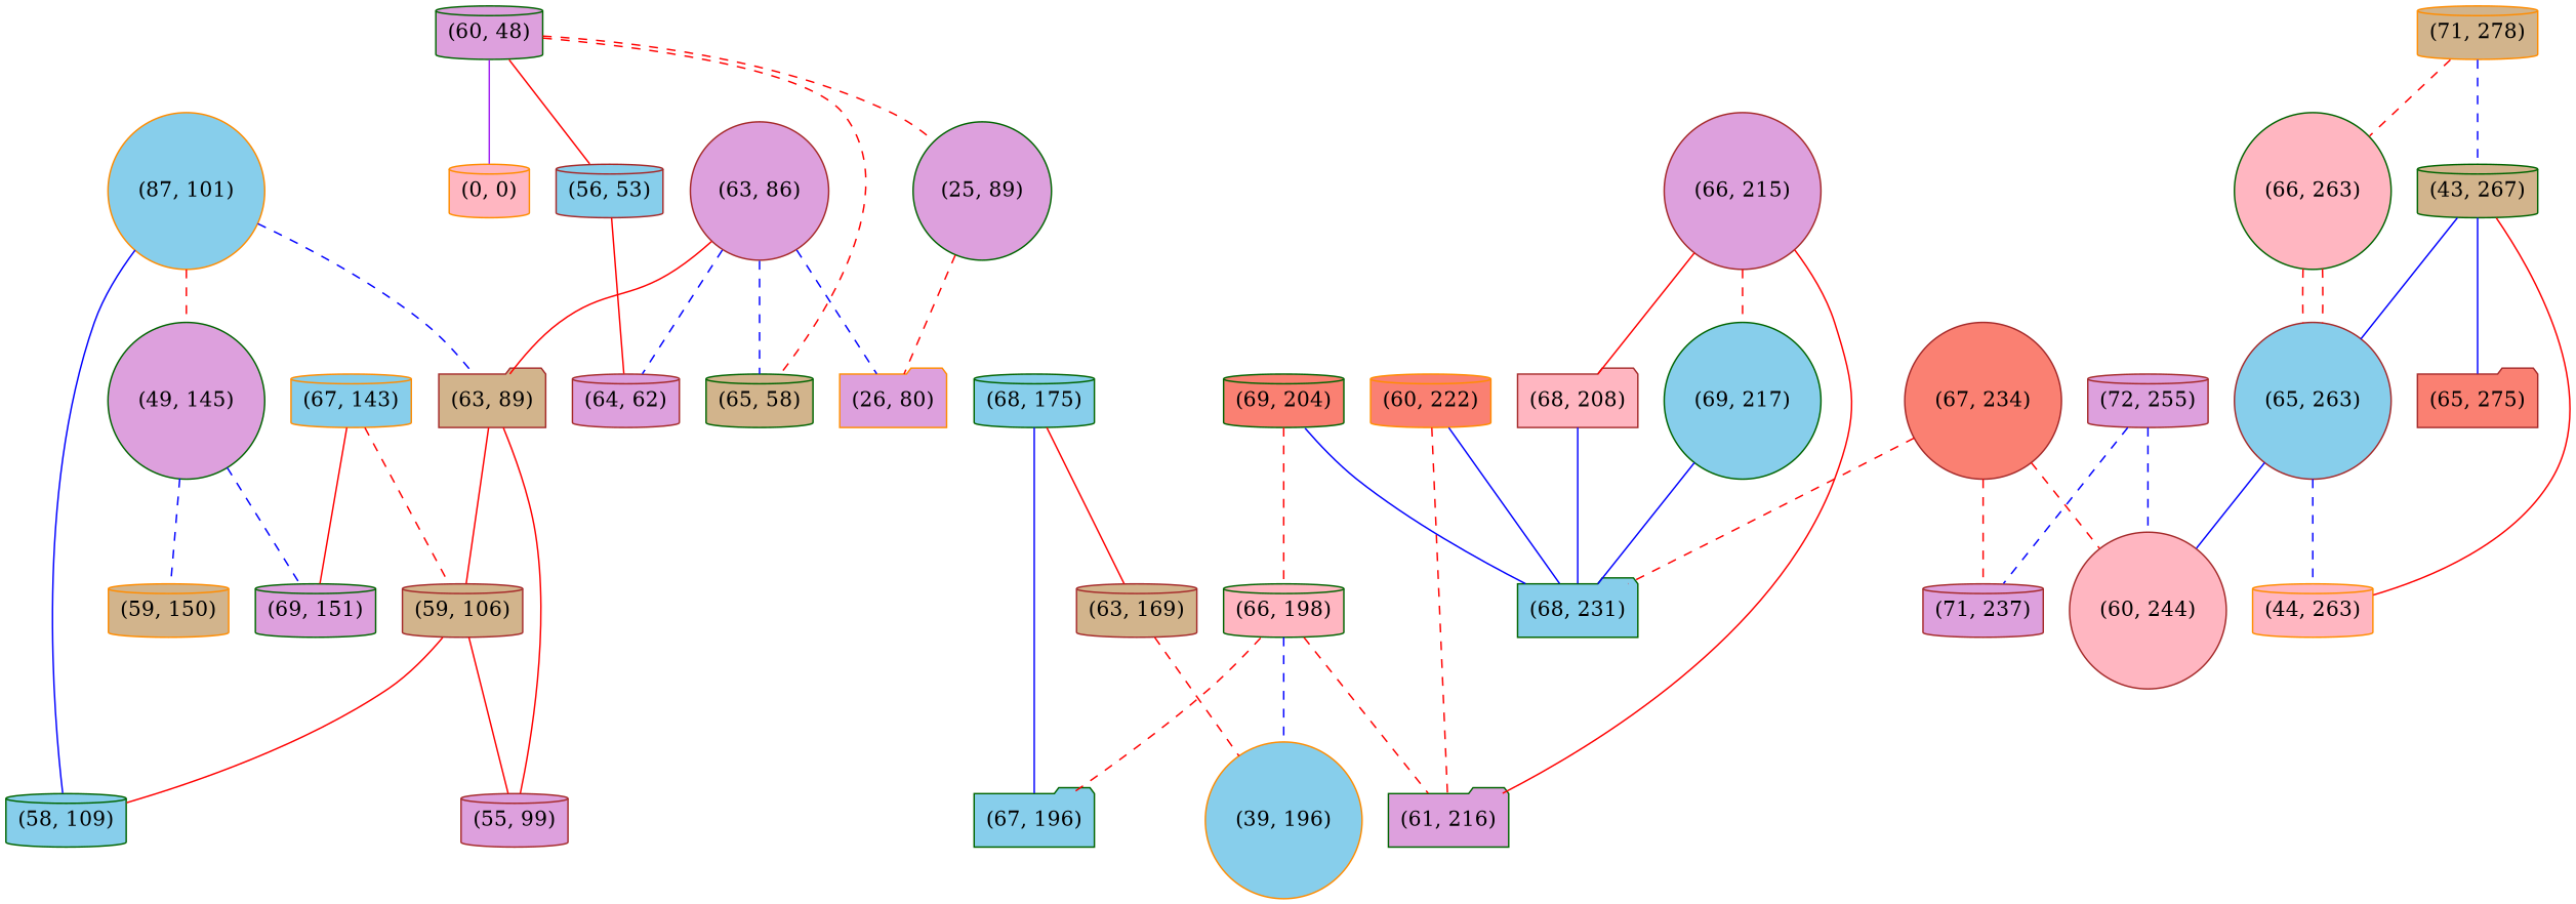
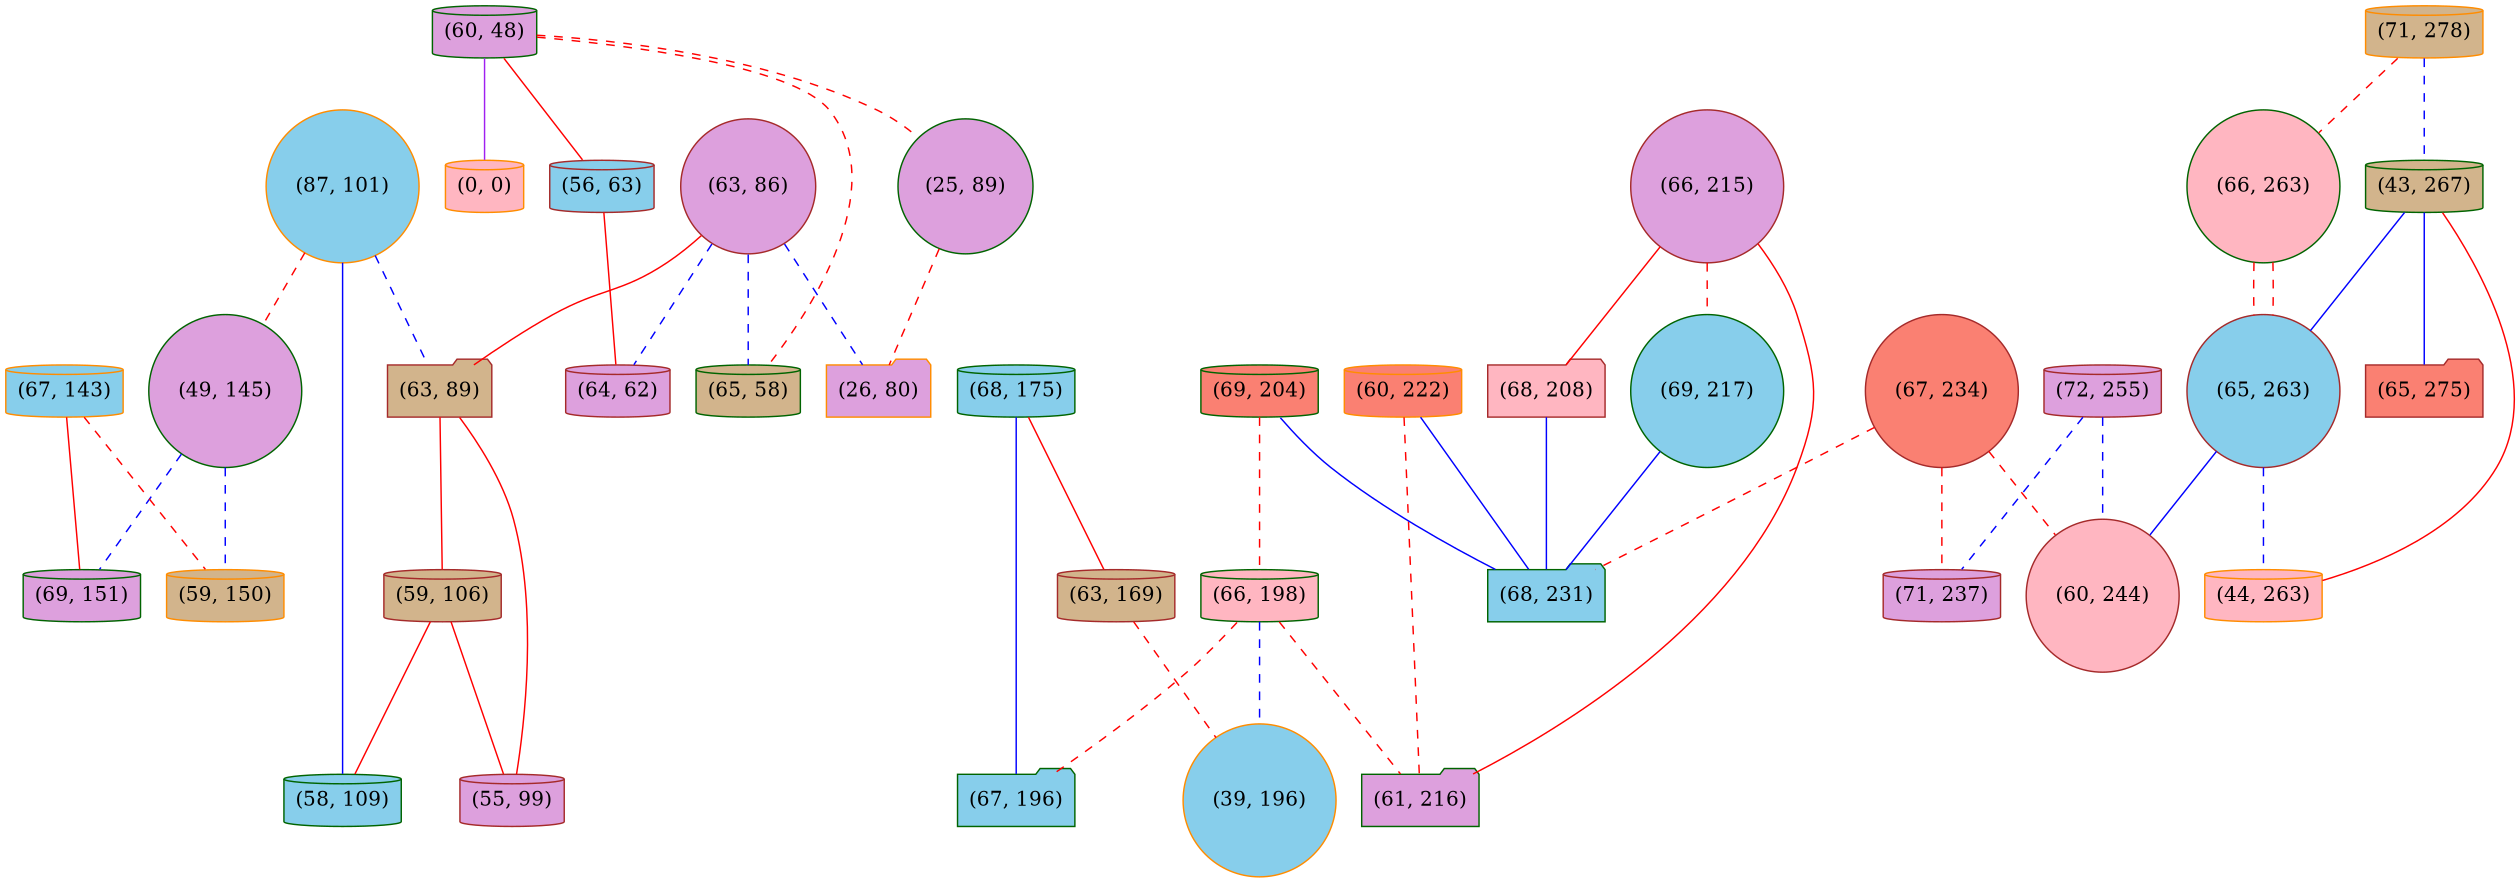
  graph {
    node [color=brown fillcolor=plum shape=cylinder style=filled]
    edge [color=red style=dashed weight=1]
    "(87, 101)" [color=darkorange fillcolor=skyblue shape=circle]
    "(63, 89)" [fillcolor=tan shape=folder]
    "(49, 145)" [color=darkgreen shape=circle]
    "(58, 109)" [color=darkgreen fillcolor=skyblue]
    "(59, 106)" [fillcolor=tan]
    "(55, 99)"
    "(69, 151)" [color=darkgreen]
    "(59, 150)" [color=darkorange fillcolor=tan]
    "(60, 222)" [color=darkorange fillcolor=salmon]
    "(61, 216)" [color=darkgreen shape=folder]
    "(68, 231)" [color=darkgreen fillcolor=skyblue shape=folder]
    "(60, 48)" [color=darkgreen]
    "(25, 89)" [color=darkgreen shape=circle]
    "(0, 0)" [color=darkorange fillcolor=lightpink]
    "(65, 58)" [color=darkgreen fillcolor=tan]
-   "(56, 63)" [fillcolor=skyblue label="(56, 53)"]
+   "(56, 63)" [fillcolor=skyblue]
    "(26, 80)" [color=darkorange shape=folder]
    "(64, 62)"
    "(68, 175)" [color=darkgreen fillcolor=skyblue]
    "(63, 169)" [fillcolor=tan]
    "(67, 196)" [color=darkgreen fillcolor=skyblue shape=folder]
    "(39, 196)" [color=darkorange fillcolor=skyblue shape=circle]
    "(72, 255)"
    "(71, 237)"
    "(60, 244)" [fillcolor=lightpink shape=circle]
    "(66, 263)" [color=darkgreen fillcolor=lightpink shape=circle]
    "(65, 263)" [fillcolor=skyblue shape=circle]
    "(63, 86)" [shape=circle]
    "(71, 278)" [color=darkorange fillcolor=tan]
    "(43, 267)" [color=darkgreen fillcolor=tan]
    "(44, 263)" [color=darkorange fillcolor=lightpink]
    "(65, 275)" [fillcolor=salmon shape=folder]
    "(69, 204)" [color=darkgreen fillcolor=salmon]
    "(66, 198)" [color=darkgreen fillcolor=lightpink]
    "(66, 215)" [shape=circle]
    "(69, 217)" [color=darkgreen fillcolor=skyblue shape=circle]
    "(68, 208)" [fillcolor=lightpink shape=folder]
    "(67, 234)" [fillcolor=salmon shape=circle]
    "(67, 143)" [color=darkorange fillcolor=skyblue]
    "(87, 101)" -- "(63, 89)" [color=blue weight=3]
    "(87, 101)" -- "(49, 145)"
    "(87, 101)" -- "(58, 109)" [color=blue style=solid weight=3]
    "(63, 89)" -- "(59, 106)" [style=solid]
    "(63, 89)" -- "(55, 99)" [style=solid]
    "(49, 145)" -- "(69, 151)" [color=blue weight=3]
    "(49, 145)" -- "(59, 150)" [color=blue weight=3]
    "(59, 106)" -- "(58, 109)" [style=solid]
    "(59, 106)" -- "(55, 99)" [style=solid]
    "(60, 222)" -- "(61, 216)"
    "(60, 222)" -- "(68, 231)" [color=blue style=solid weight=3]
    "(60, 48)" -- "(25, 89)"
    "(60, 48)" -- "(0, 0)" [color=purple style=solid weight=4]
    "(60, 48)" -- "(65, 58)"
    "(60, 48)" -- "(56, 63)" [style=solid]
    "(25, 89)" -- "(26, 80)"
    "(56, 63)" -- "(64, 62)" [style=solid]
    "(68, 175)" -- "(63, 169)" [style=solid]
    "(68, 175)" -- "(67, 196)" [color=blue style=solid weight=3]
    "(63, 169)" -- "(39, 196)"
    "(72, 255)" -- "(71, 237)" [color=blue weight=3]
    "(72, 255)" -- "(60, 244)" [color=blue weight=3]
    "(66, 263)" -- "(65, 263)"
    "(66, 263)" -- "(65, 263)"
    "(65, 263)" -- "(60, 244)" [color=blue style=solid weight=3]
    "(65, 263)" -- "(44, 263)" [color=blue weight=3]
    "(63, 86)" -- "(63, 89)" [style=solid]
    "(63, 86)" -- "(65, 58)" [color=blue weight=3]
    "(63, 86)" -- "(26, 80)" [color=blue weight=3]
    "(63, 86)" -- "(64, 62)" [color=blue weight=3]
    "(71, 278)" -- "(66, 263)"
    "(71, 278)" -- "(43, 267)" [color=blue weight=3]
    "(43, 267)" -- "(65, 263)" [color=blue style=solid weight=3]
    "(43, 267)" -- "(44, 263)" [style=solid]
    "(43, 267)" -- "(65, 275)" [color=blue style=solid weight=3]
    "(69, 204)" -- "(68, 231)" [color=blue style=solid weight=3]
    "(69, 204)" -- "(66, 198)"
    "(66, 198)" -- "(61, 216)"
    "(66, 198)" -- "(67, 196)"
    "(66, 198)" -- "(39, 196)" [color=blue weight=3]
    "(66, 215)" -- "(61, 216)" [style=solid]
    "(66, 215)" -- "(69, 217)"
    "(66, 215)" -- "(68, 208)" [style=solid]
    "(69, 217)" -- "(68, 231)" [color=blue style=solid weight=3]
    "(68, 208)" -- "(68, 231)" [color=blue style=solid weight=3]
    "(67, 234)" -- "(68, 231)"
    "(67, 234)" -- "(71, 237)"
    "(67, 234)" -- "(60, 244)"
    "(67, 143)" -- "(69, 151)" [style=solid]
-   "(67, 143)" -- "(59, 106)"
+   "(67, 143)" -- "(59, 150)"
  }
